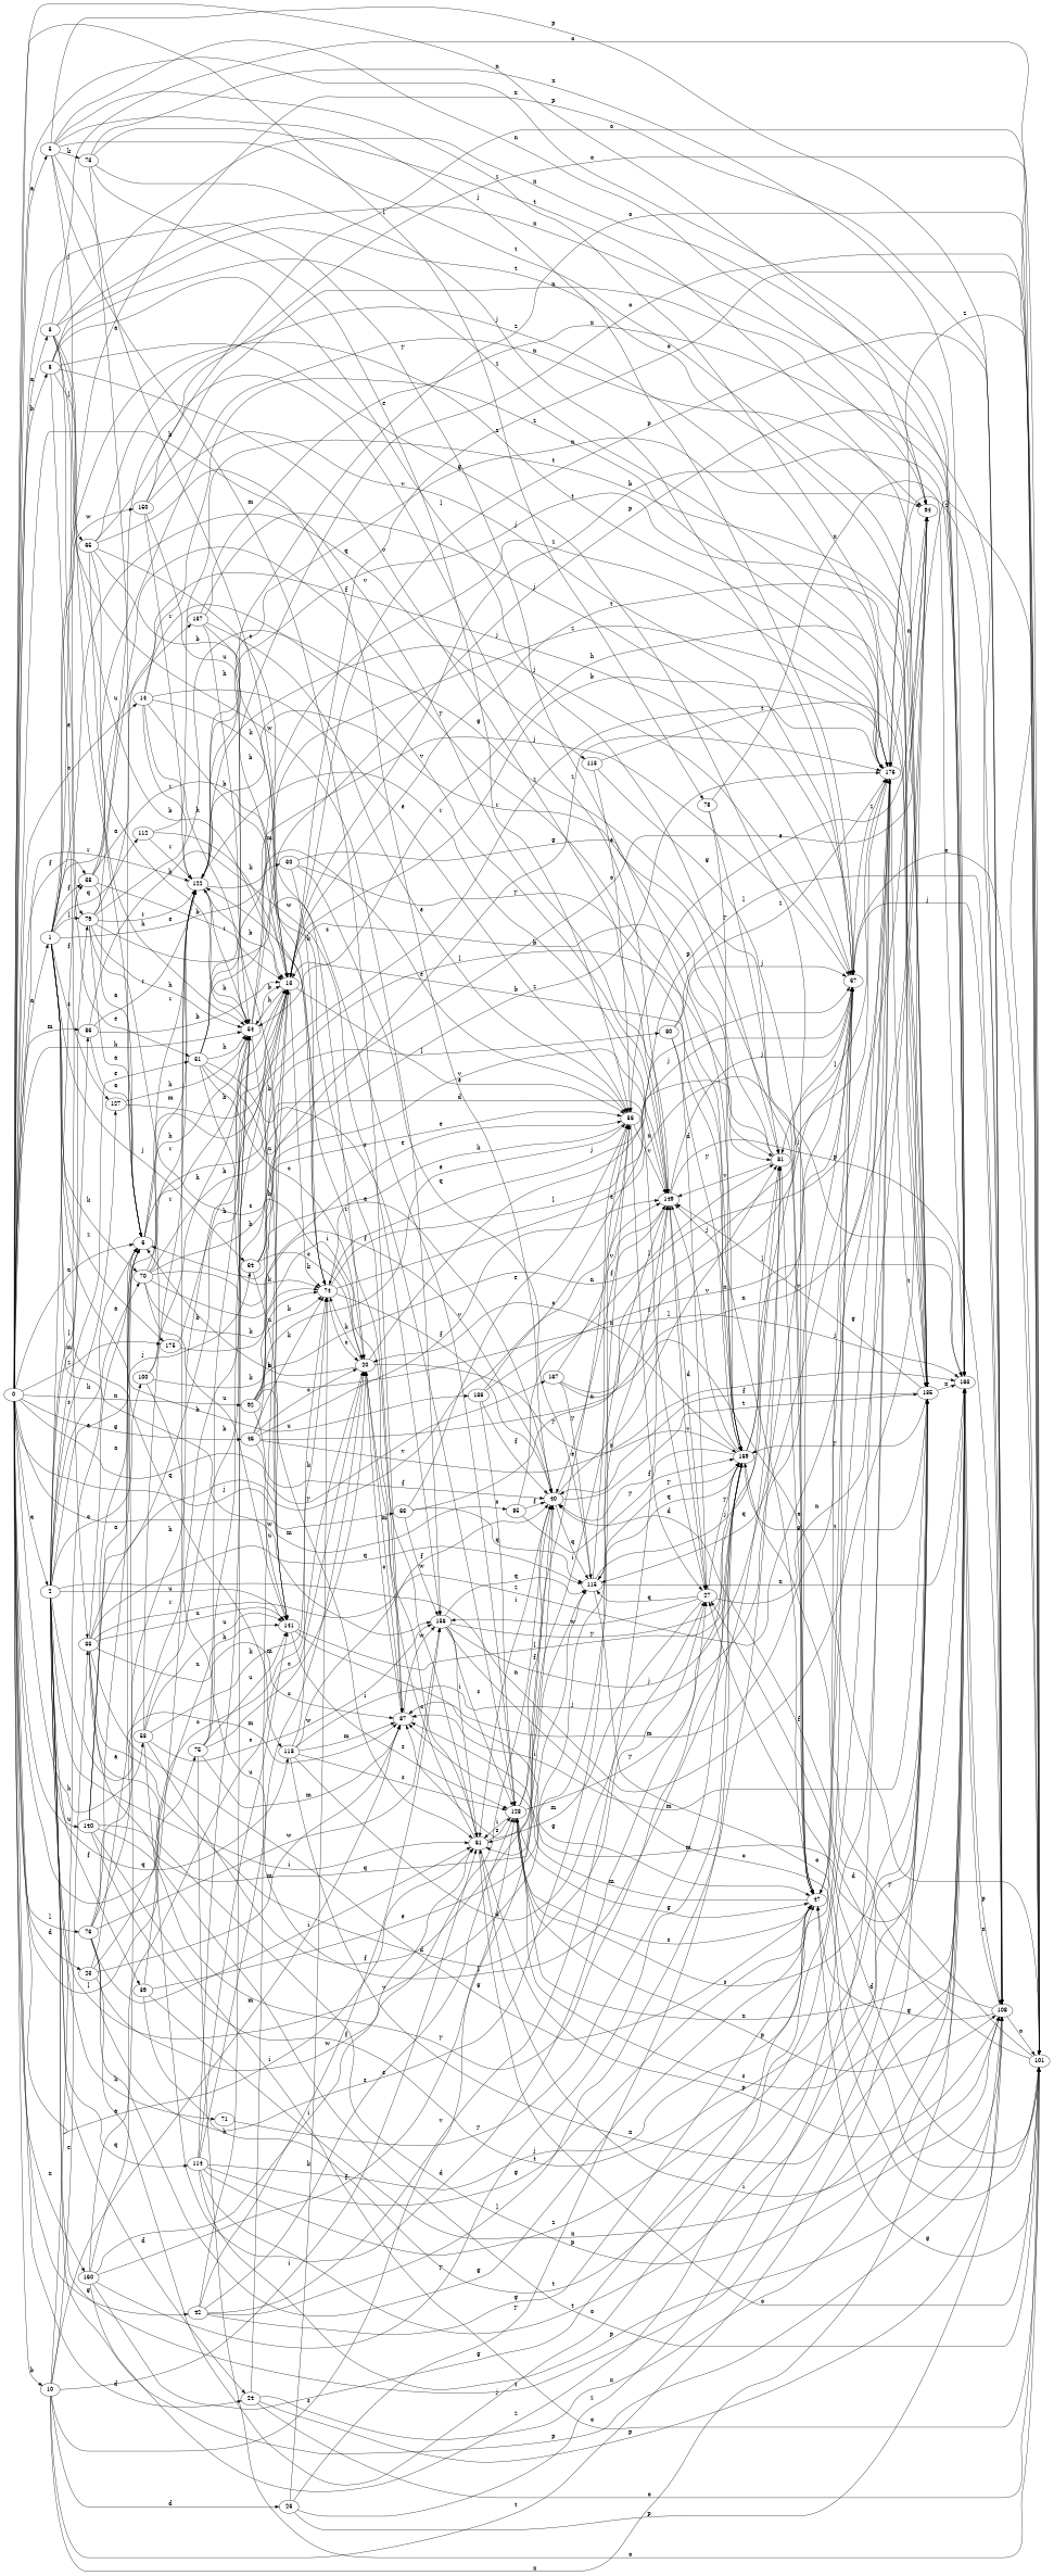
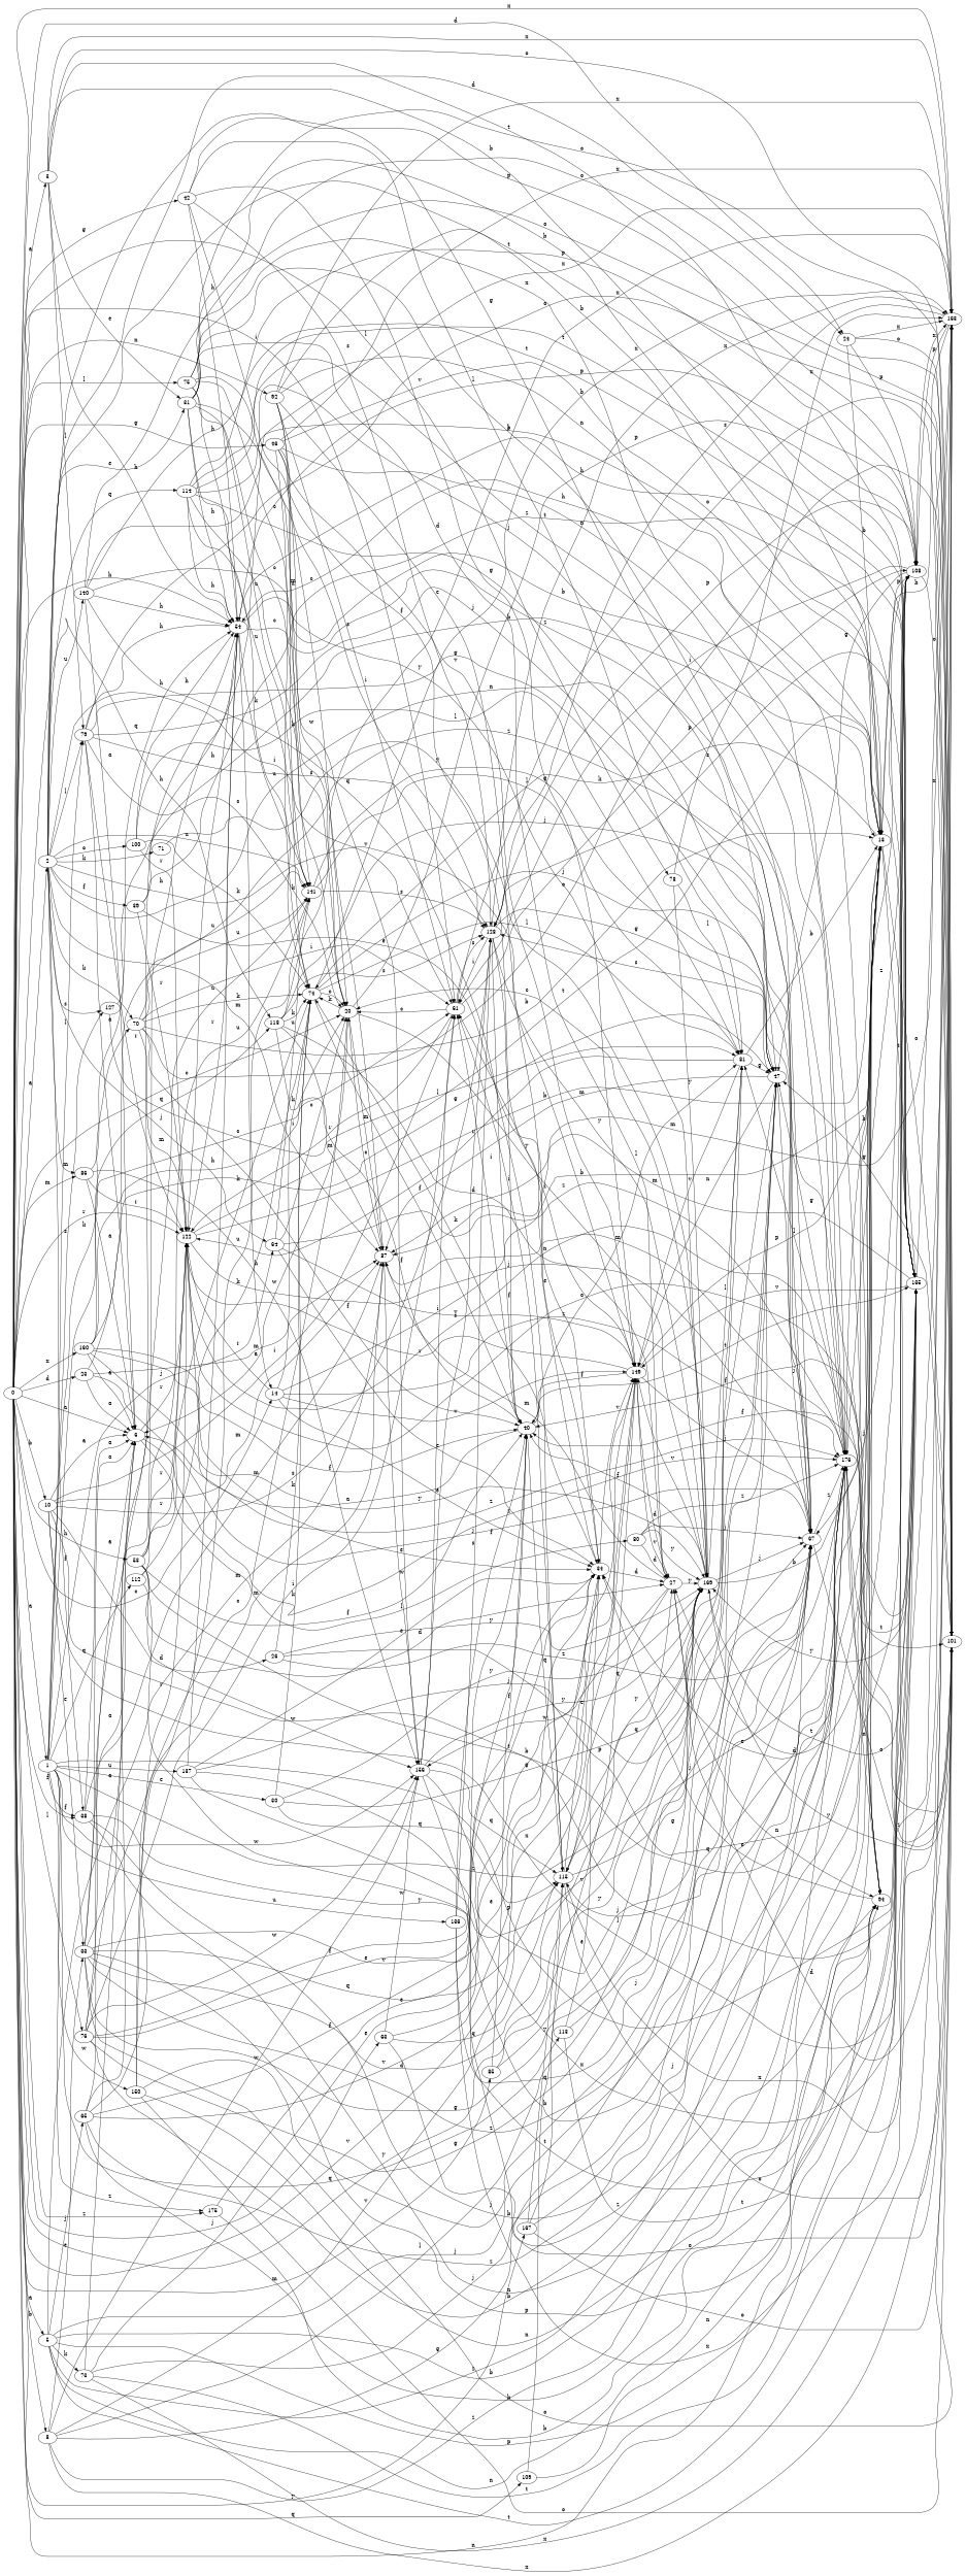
  strict digraph {
    rankdir=LR
    0
    1
    2
    3
    5
    6
    8
    10
    14
    20
    23
    24
    38
    42
    46
    53
    54
    61
    63
    75
    76
    78
    85
    86
    92
    94
+   109
    n28 [label=118]
    122
    149
    160
    163
    167
    169
    175
    30
    64
    70
    79
    108
    112
    113
    127
    136
    137
    150
    156
    176
    31
    39
    71
    87
    100
    114
    135
    140
    141
    13
    101
    65
    67
    73
    80
    33
    47
    81
    26
    128
-   34 [label=36]
+   34
    74
    40
    27
    115
    0 -> 1 [label=a]
    0 -> 2 [label=a]
    0 -> 3 [label=a]
    0 -> 5 [label=a]
    0 -> 6 [label=a]
    0 -> 8 [label=b]
    0 -> 10 [label=b]
    0 -> 14 [label=c]
    0 -> 20 [label=c]
    0 -> 23 [label=d]
    0 -> 24 [label=d]
    0 -> 38 [label=f]
    0 -> 42 [label=g]
    0 -> 46 [label=g]
    0 -> 53 [label=h]
    0 -> 54 [label=h]
    0 -> 61 [label=i]
    0 -> 63 [label=j]
    0 -> 75 [label=l]
    0 -> 76 [label=l]
    0 -> 78 [label=l]
    0 -> 85 [label=m]
    0 -> 86 [label=m]
    0 -> 92 [label=n]
    0 -> 94 [label=n]
+   0 -> 109 [label=q]
    0 -> n28 [label=q]
    0 -> 122 [label=r]
    0 -> 149 [label=v]
    0 -> 160 [label=x]
    0 -> 163 [label=x]
    0 -> 167 [label=y]
    0 -> 169 [label=y]
    0 -> 175 [label=z]
    1 -> 38 [label=f]
    1 -> n28 [label=q]
    1 -> 175 [label=z]
    1 -> 30 [label=e]
    1 -> 64 [label=j]
    1 -> 70 [label=k]
    1 -> 79 [label=l]
    1 -> 108 [label=p]
    1 -> 112 [label=q]
    1 -> 113 [label=q]
    1 -> 127 [label=s]
    1 -> 136 [label=u]
    1 -> 137 [label=u]
    1 -> 150 [label=w]
    1 -> 156 [label=w]
    1 -> 176 [label=z]
    2 -> 24 [label=d]
    2 -> 38 [label=f]
    2 -> 61 [label=i]
    2 -> 86 [label=m]
    2 -> 94 [label=n]
    2 -> 149 [label=v]
    2 -> 64 [label=j]
    2 -> 70 [label=k]
    2 -> 79 [label=l]
    2 -> 108 [label=p]
    2 -> 127 [label=s]
    2 -> 31 [label=e]
    2 -> 39 [label=f]
    2 -> 71 [label=k]
    2 -> 87 [label=m]
    2 -> 100 [label=o]
    2 -> 114 [label=q]
    2 -> 135 [label=t]
    2 -> 140 [label=u]
    2 -> 141 [label=u]
    3 -> 54 [label=h]
    3 -> 163 [label=x]
    3 -> 79 [label=l]
    3 -> 31 [label=e]
    3 -> 135 [label=t]
    3 -> 13 [label=b]
    3 -> 101 [label=o]
    5 -> 94 [label=n]
    5 -> 108 [label=p]
    5 -> 176 [label=z]
    5 -> 87 [label=m]
    5 -> 135 [label=t]
    5 -> 13 [label=b]
    5 -> 65 [label=j]
    5 -> 67 [label=j]
    5 -> 73 [label=k]
    6 -> 122 [label=r]
    6 -> 176 [label=z]
    6 -> 80 [label=l]
    8 -> 149 [label=v]
    8 -> 163 [label=x]
    8 -> 156 [label=w]
    8 -> 176 [label=z]
    8 -> 33 [label=e]
    8 -> 47 [label=g]
    8 -> 81 [label=l]
    10 -> 6 [label=a]
    10 -> 61 [label=i]
    10 -> 163 [label=x]
    10 -> 87 [label=m]
    10 -> 135 [label=t]
    10 -> 33 [label=e]
    10 -> 26 [label=d]
    10 -> 128 [label=s]
-   14 -> 54 [label=h]
+   54 -> 14 [label=h]
    14 -> 122 [label=r]
    14 -> 149 [label=v]
    14 -> 176 [label=z]
    14 -> 13 [label=b]
    14 -> 34 [label=e]
    14 -> 74 [label=k]
    20 -> 6 [label=a]
    20 -> 169 [label=y]
    20 -> 108 [label=p]
    20 -> 87 [label=m]
    20 -> 74 [label=k]
    23 -> 6 [label=a]
    23 -> 87 [label=m]
    23 -> 141 [label=u]
    23 -> 67 [label=j]
    24 -> 163 [label=x]
    24 -> 108 [label=p]
    24 -> 13 [label=b]
    24 -> 101 [label=o]
    38 -> 6 [label=a]
    38 -> 94 [label=n]
    38 -> 169 [label=y]
    38 -> 87 [label=m]
    38 -> 13 [label=b]
    42 -> 54 [label=h]
    42 -> 149 [label=v]
    42 -> 156 [label=w]
    42 -> 47 [label=g]
    42 -> 81 [label=l]
    42 -> 128 [label=s]
    46 -> 20 [label=c]
    46 -> 94 [label=n]
    46 -> 149 [label=v]
    46 -> 163 [label=x]
    46 -> 13 [label=b]
    46 -> 74 [label=k]
    46 -> 40 [label=f]
    53 -> 122 [label=r]
    53 -> 156 [label=w]
    53 -> 141 [label=u]
    53 -> 13 [label=b]
    53 -> 74 [label=k]
    53 -> 40 [label=f]
    53 -> 27 [label=d]
    54 -> 122 [label=r]
    54 -> 108 [label=p]
    54 -> 176 [label=z]
    54 -> 141 [label=u]
    54 -> 13 [label=b]
    61 -> 20 [label=c]
    61 -> 122 [label=r]
    61 -> 108 [label=p]
    61 -> 101 [label=o]
    61 -> 128 [label=s]
    63 -> 156 [label=w]
    63 -> 176 [label=z]
    63 -> 34 [label=e]
    63 -> 115 [label=q]
    75 -> 20 [label=c]
    75 -> 54 [label=h]
    75 -> 87 [label=m]
    75 -> 141 [label=u]
    75 -> 13 [label=b]
    75 -> 101 [label=o]
    76 -> 6 [label=a]
    76 -> 54 [label=h]
    76 -> 61 [label=i]
    76 -> 156 [label=w]
    76 -> 13 [label=b]
    76 -> 47 [label=g]
    76 -> 34 [label=e]
    76 -> 40 [label=f]
    78 -> 163 [label=x]
    78 -> 169 [label=y]
    78 -> 81 [label=l]
    85 -> 169 [label=y]
    85 -> 81 [label=l]
    85 -> 40 [label=f]
    86 -> 6 [label=a]
    86 -> 122 [label=r]
    86 -> 156 [label=w]
    86 -> 13 [label=b]
    92 -> 61 [label=i]
    92 -> 94 [label=n]
    92 -> 163 [label=x]
    92 -> 141 [label=u]
    92 -> 13 [label=b]
    92 -> 34 [label=e]
    92 -> 74 [label=k]
    94 -> 34 [label=e]
+   109 -> 94 [label=n]
+   109 -> 115 [label=q]
    n28 -> 163 [label=x]
    n28 -> 87 [label=m]
    n28 -> 67 [label=j]
    n28 -> 128 [label=s]
    n28 -> 74 [label=k]
    n28 -> 40 [label=f]
    n28 -> 27 [label=d]
    122 -> 54 [label=h]
    122 -> 94 [label=n]
    122 -> 135 [label=t]
    122 -> 13 [label=b]
    122 -> 101 [label=o]
    122 -> 67 [label=j]
    122 -> 34 [label=e]
    149 -> 61 [label=i]
    149 -> 122 [label=r]
    149 -> 108 [label=p]
    149 -> 67 [label=j]
    149 -> 40 [label=f]
    149 -> 27 [label=d]
    160 -> 6 [label=a]
    160 -> 20 [label=c]
    160 -> 61 [label=i]
    160 -> 169 [label=y]
    160 -> 176 [label=z]
    160 -> 47 [label=g]
    160 -> 40 [label=f]
    163 -> 108 [label=p]
    163 -> 87 [label=m]
    163 -> 13 [label=b]
    163 -> 128 [label=s]
    167 -> 149 [label=v]
    167 -> 101 [label=o]
    167 -> 67 [label=j]
    167 -> 115 [label=y]
    169 -> 20 [label=c]
    169 -> 149 [label=v]
    169 -> 135 [label=t]
    169 -> 13 [label=b]
    169 -> 67 [label=j]
    169 -> 81 [label=l]
    169 -> 40 [label=f]
    169 -> 115 [label=q]
    175 -> 13 [label=b]
    175 -> 34 [label=e]
    30 -> 169 [label=y]
    30 -> 47 [label=g]
    30 -> 74 [label=k]
    30 -> 115 [label=q]
    64 -> 20 [label=c]
    64 -> 149 [label=v]
    64 -> 176 [label=z]
    64 -> 141 [label=u]
    64 -> 34 [label=e]
    70 -> 61 [label=i]
    70 -> 122 [label=m]
    70 -> 176 [label=z]
    70 -> 141 [label=u]
    70 -> 13 [label=b]
    70 -> 101 [label=o]
    70 -> 74 [label=k]
    70 -> 40 [label=f]
    79 -> 6 [label=a]
    79 -> 20 [label=c]
    79 -> 54 [label=h]
    79 -> 122 [label=r]
    79 -> 101 [label=o]
    79 -> 67 [label=j]
    79 -> 47 [label=g]
    79 -> 128 [label=s]
    108 -> 61 [label=i]
    108 -> 163 [label=x]
    108 -> 176 [label=z]
    108 -> 101 [label=o]
    108 -> 67 [label=j]
    108 -> 47 [label=g]
    108 -> 27 [label=d]
    112 -> 122 [label=r]
    112 -> 135 [label=t]
    112 -> 74 [label=k]
    113 -> 135 [label=t]
    113 -> 47 [label=g]
    113 -> 34 [label=e]
    127 -> 54 [label=h]
    127 -> 81 [label=l]
    136 -> 163 [label=x]
    136 -> 67 [label=j]
    136 -> 128 [label=s]
    136 -> 40 [label=f]
    137 -> 54 [label=h]
    137 -> 163 [label=x]
    137 -> 13 [label=b]
    137 -> 67 [label=j]
    137 -> 34 [label=e]
    150 -> 94 [label=n]
    150 -> 122 [label=r]
    150 -> 141 [label=u]
    150 -> 101 [label=o]
    150 -> 67 [label=j]
    156 -> 61 [label=i]
    156 -> 169 [label=y]
    156 -> 101 [label=o]
    156 -> 67 [label=j]
    156 -> 128 [label=s]
    156 -> 115 [label=q]
    176 -> 94 [label=n]
    176 -> 87 [label=m]
    176 -> 135 [label=t]
    176 -> 13 [label=b]
    176 -> 47 [label=g]
    176 -> 81 [label=l]
    176 -> 115 [label=q]
    31 -> 20 [label=c]
    31 -> 54 [label=h]
-   31 -> 176 [label=z]
+   31 -> 176 [label=x]
    31 -> 101 [label=o]
    31 -> 67 [label=j]
    31 -> 128 [label=s]
    31 -> 74 [label=k]
    31 -> 27 [label=d]
    39 -> 122 [label=r]
    39 -> 163 [label=x]
    39 -> 135 [label=t]
    39 -> 34 [label=e]
    71 -> 169 [label=y]
    87 -> 20 [label=c]
    87 -> 156 [label=w]
    100 -> 54 [label=h]
    100 -> 122 [label=r]
    100 -> 81 [label=l]
    100 -> 74 [label=k]
    114 -> 20 [label=c]
    114 -> 54 [label=h]
    114 -> 108 [label=p]
    114 -> 176 [label=z]
    114 -> 135 [label=t]
    114 -> 141 [label=u]
    114 -> 67 [label=j]
    114 -> 47 [label=g]
    135 -> 54 [label=h]
    135 -> 149 [label=v]
    135 -> 163 [label=x]
    135 -> 169 [label=y]
    135 -> 87 [label=m]
    135 -> 128 [label=s]
    135 -> 40 [label=f]
    140 -> 6 [label=a]
    140 -> 54 [label=h]
    140 -> 169 [label=y]
    140 -> 135 [label=t]
    140 -> 13 [label=b]
    140 -> 101 [label=o]
    140 -> 115 [label=q]
    141 -> 47 [label=g]
    141 -> 81 [label=l]
    141 -> 128 [label=s]
    13 -> 54 [label=h]
    13 -> 108 [label=p]
    13 -> 135 [label=t]
    13 -> 101 [label=o]
    13 -> 34 [label=e]
    13 -> 74 [label=k]
    101 -> 169 [label=y]
    101 -> 176 [label=z]
    101 -> 47 [label=g]
    101 -> 40 [label=f]
    101 -> 27 [label=d]
    65 -> 6 [label=a]
    65 -> 20 [label=c]
    65 -> 54 [label=h]
    65 -> 149 [label=v]
    65 -> 176 [label=z]
    65 -> 13 [label=b]
    65 -> 40 [label=f]
    67 -> 176 [label=z]
    67 -> 101 [label=o]
    73 -> 6 [label=a]
    73 -> 163 [label=x]
    73 -> 135 [label=t]
    73 -> 67 [label=j]
    73 -> 34 [label=e]
    80 -> 169 [label=y]
    80 -> 176 [label=z]
    80 -> 67 [label=j]
    80 -> 27 [label=d]
    33 -> 6 [label=a]
    33 -> 149 [label=v]
    33 -> 108 [label=p]
    33 -> 176 [label=z]
    33 -> 87 [label=m]
    33 -> 141 [label=u]
    33 -> 101 [label=o]
    33 -> 47 [label=g]
    33 -> 27 [label=d]
    33 -> 115 [label=q]
    47 -> 149 [label=n]
    47 -> 87 [label=m]
    47 -> 67 [label=j]
    47 -> 128 [label=s]
    81 -> 122 [label=r]
    81 -> 149 [label=v]
    81 -> 13 [label=b]
    81 -> 47 [label=g]
    26 -> 169 [label=y]
    26 -> 108 [label=p]
    26 -> 176 [label=z]
    26 -> 74 [label=k]
    128 -> 61 [label=i]
    128 -> 163 [label=x]
    128 -> 169 [label=y]
    128 -> 108 [label=p]
    128 -> 47 [label=g]
    128 -> 34 [label=e]
    128 -> 40 [label=f]
    34 -> 149 [label=v]
    34 -> 74 [label=k]
    34 -> 27 [label=d]
    74 -> 20 [label=c]
    74 -> 163 [label=x]
    74 -> 67 [label=j]
    74 -> 81 [label=l]
    74 -> 40 [label=f]
    40 -> 6 [label=a]
    40 -> 61 [label=i]
    40 -> 135 [label=t]
    40 -> 81 [label=l]
    40 -> 115 [label=q]
    27 -> 94 [label=n]
    27 -> 149 [label=v]
    27 -> 169 [label=y]
    27 -> 156 [label=w]
    27 -> 87 [label=m]
    27 -> 115 [label=q]
    115 -> 61 [label=i]
    115 -> 163 [label=x]
    115 -> 169 [label=y]
    115 -> 101 [label=o]
    115 -> 67 [label=j]
    115 -> 34 [label=e]
  }
